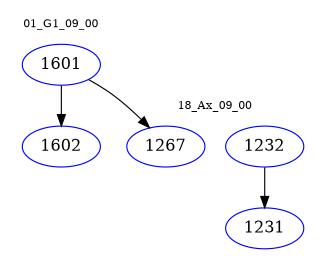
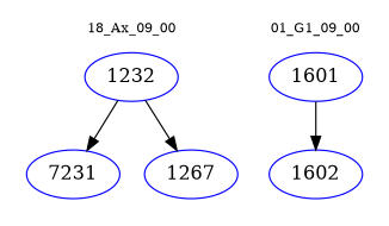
  digraph {
    node [color=blue]
    edge [color=black]
    n1 [label=1232]
-   n2 [label=1231]
+   n2 [label=7231]
    n3 [label=1267]
    n4 [label=1601]
    n5 [label=1602]
    subgraph cluster_1 {
      color=white
      fontsize=10
      label="18_Ax_09_00"
      n1
      n2
      n3
    }
    subgraph cluster_2 {
      color=white
      fontsize=10
      label="01_G1_09_00"
      n4
      n5
    }
    n1 -> n2
-   n4 -> n3
+   n1 -> n3
    n4 -> n5
  }
